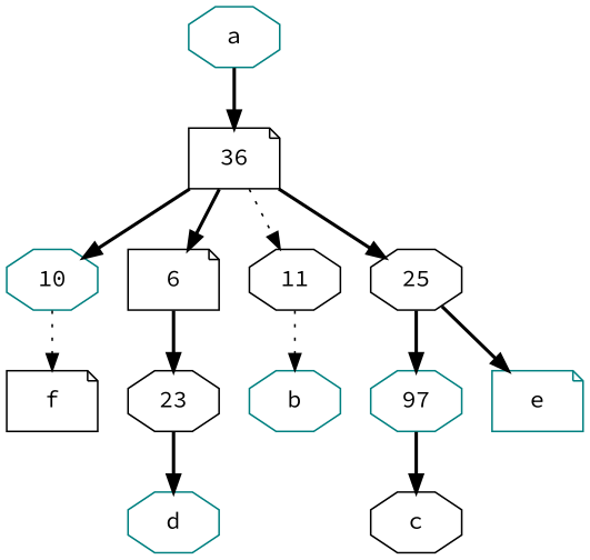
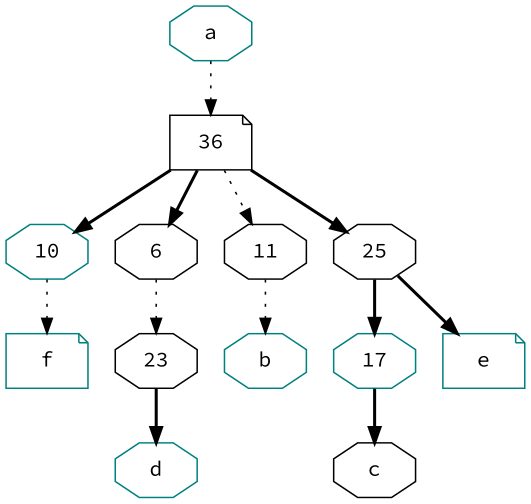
  digraph {
    fontname="Source Code Pro"
    node [color=black fontname="Source Code Pro" shape=octagon]
    edge [fontname="Source Code Pro" style=bold]
    c
-   17 [color=teal label=97]
+   17 [color=teal]
    36 [shape=note]
    a [color=teal]
    10 [color=teal]
-   6 [shape=note]
+   6
    11
    25
-   f [shape=note]
+   f [color=teal shape=note]
    23
    d [color=teal]
    b [color=teal]
    e [color=teal shape=note]
    17 -> c
    36 -> 10
    36 -> 6
    36 -> 11 [style=dotted]
    36 -> 25
-   a -> 36
+   a -> 36 [style=dotted]
    10 -> f [style=dotted]
-   6 -> 23
+   6 -> 23 [style=dotted]
    11 -> b [style=dotted]
    25 -> 17
    25 -> e
    23 -> d
  }
